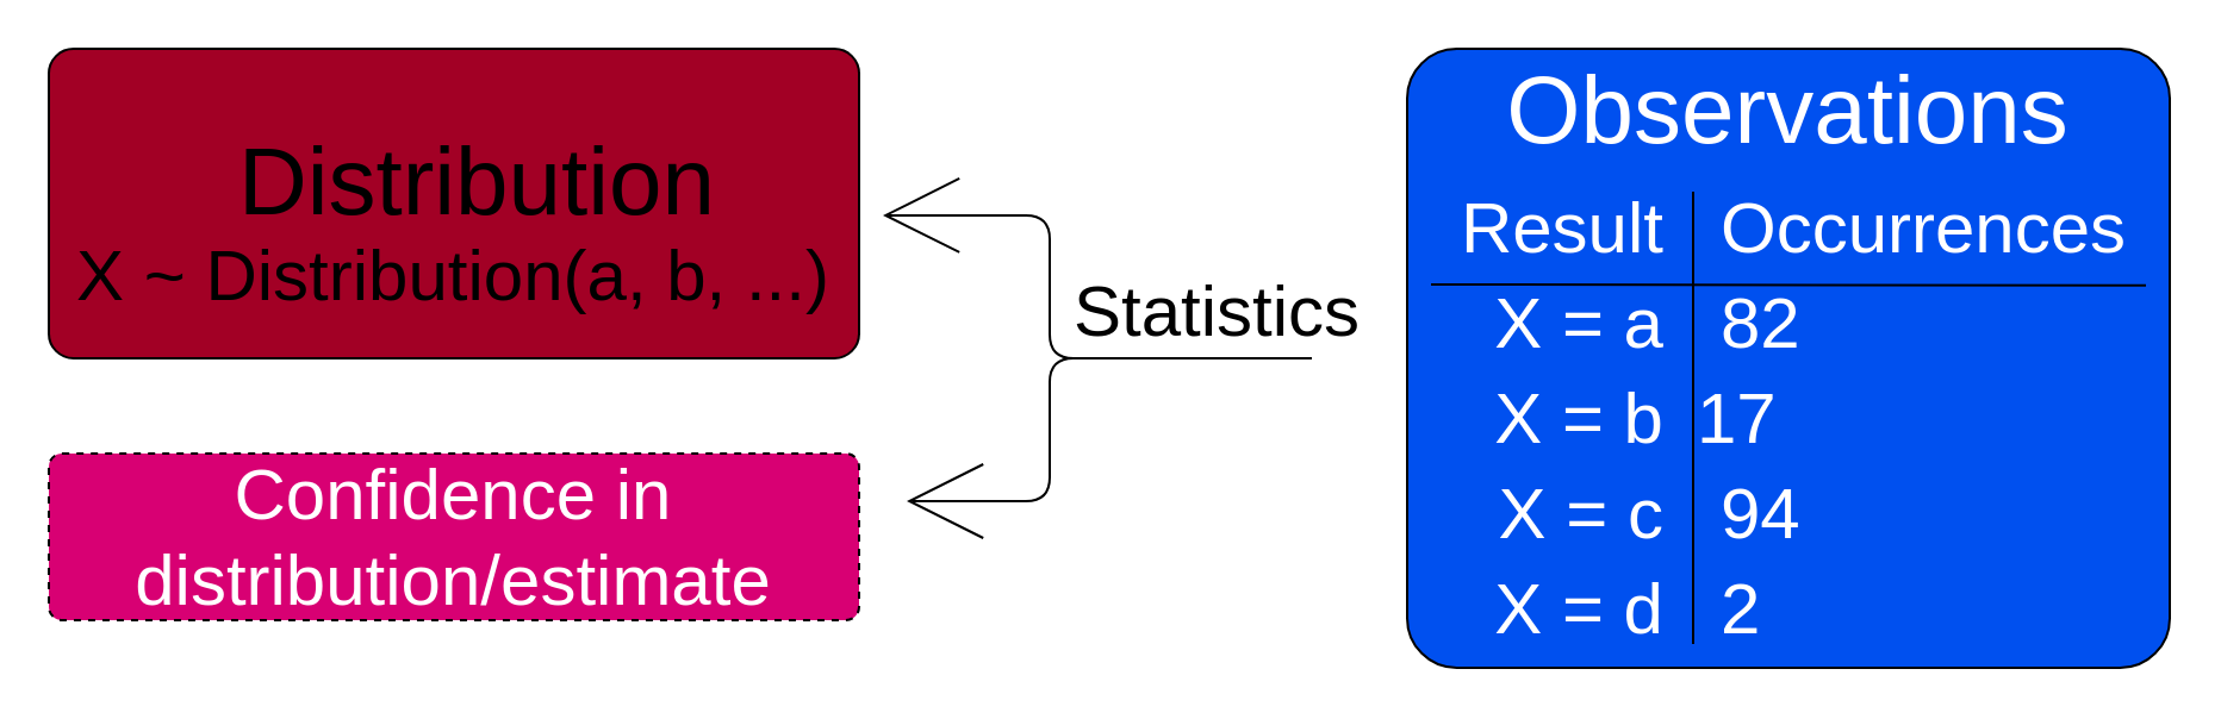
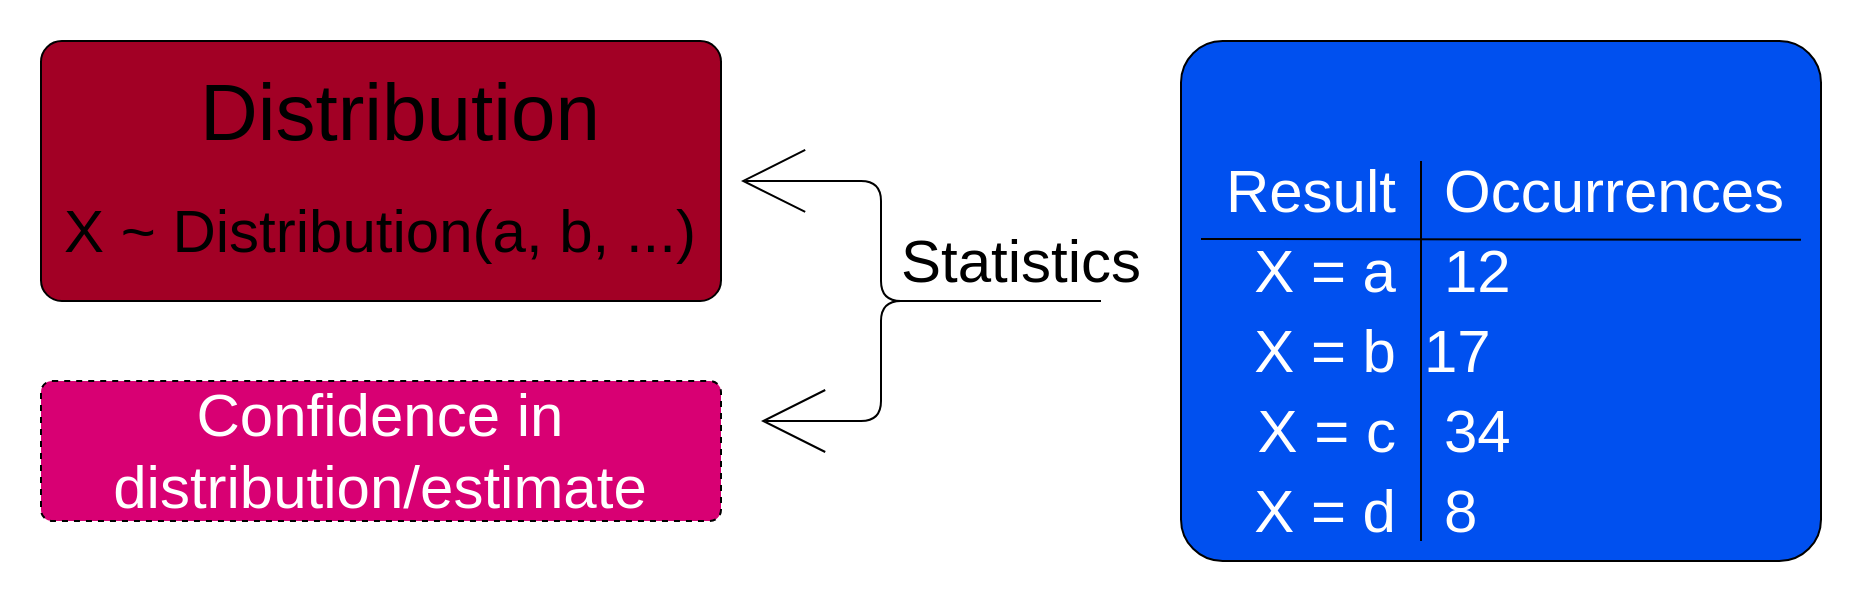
  <mxCell id="0" />
  <mxCell id="1" parent="0" />
  <mxCell id="2" value="" style="rounded=1;whiteSpace=wrap;html=1;fontSize=30;arcSize=8;fillColor=#0050ef;fontColor=#FFFFFF;strokeColor=#000000;" parent="1" vertex="1"><mxGeometry x="590" y="20" width="320" height="260" as="geometry" /></mxCell>
  <mxCell id="3" value="" style="rounded=1;whiteSpace=wrap;html=1;fontSize=30;arcSize=8;fillColor=#a20025;fontColor=#ffffff;strokeColor=#000000;" parent="1" vertex="1"><mxGeometry x="20" y="20" width="340" height="130" as="geometry" /></mxCell>
  <mxCell id="4" value="X ~ Distribution(a, b, ...)" style="text;html=1;strokeColor=none;fillColor=none;align=center;verticalAlign=middle;whiteSpace=wrap;rounded=0;fontSize=30;" parent="1" vertex="1"><mxGeometry x="20" y="100" width="340" height="30" as="geometry" /></mxCell>
- <mxCell id="5" value="Observations" style="text;html=1;strokeColor=none;fillColor=none;align=center;verticalAlign=middle;whiteSpace=wrap;rounded=0;fontSize=40;fontColor=#FFFFFF;" parent="1" vertex="1"><mxGeometry x="630" y="30" width="240" height="30" as="geometry" /></mxCell>
  <mxCell id="6" value="" style="endArrow=none;html=1;fontSize=40;fontColor=#FFFFFF;" parent="1" edge="1"><mxGeometry width="50" height="50" relative="1" as="geometry"><mxPoint x="710" y="270" as="sourcePoint" /><mxPoint x="710" y="80" as="targetPoint" /></mxGeometry></mxCell>
- <mxCell id="7" value="82" style="text;html=1;strokeColor=none;fillColor=none;align=left;verticalAlign=middle;whiteSpace=wrap;rounded=0;fontSize=30;fontColor=#FFFFFF;" parent="1" vertex="1"><mxGeometry x="720" y="120" width="180" height="30" as="geometry" /></mxCell>
+ <mxCell id="7" value="12" style="text;html=1;strokeColor=none;fillColor=none;align=left;verticalAlign=middle;whiteSpace=wrap;rounded=0;fontSize=30;fontColor=#FFFFFF;" parent="1" vertex="1"><mxGeometry x="720" y="120" width="180" height="30" as="geometry" /></mxCell>
  <mxCell id="8" value="17" style="text;html=1;strokeColor=none;fillColor=none;align=left;verticalAlign=middle;whiteSpace=wrap;rounded=0;fontSize=30;fontColor=#FFFFFF;" parent="1" vertex="1"><mxGeometry x="710" y="160" width="180" height="30" as="geometry" /></mxCell>
- <mxCell id="9" value="94" style="text;html=1;strokeColor=none;fillColor=none;align=left;verticalAlign=middle;whiteSpace=wrap;rounded=0;fontSize=30;fontColor=#FFFFFF;" parent="1" vertex="1"><mxGeometry x="720" y="200" width="180" height="30" as="geometry" /></mxCell>
- <mxCell id="10" value="2" style="text;html=1;strokeColor=none;fillColor=none;align=left;verticalAlign=middle;whiteSpace=wrap;rounded=0;fontSize=30;fontColor=#FFFFFF;" parent="1" vertex="1"><mxGeometry x="720" y="240" width="180" height="30" as="geometry" /></mxCell>
+ <mxCell id="9" value="34" style="text;html=1;strokeColor=none;fillColor=none;align=left;verticalAlign=middle;whiteSpace=wrap;rounded=0;fontSize=30;fontColor=#FFFFFF;" parent="1" vertex="1"><mxGeometry x="720" y="200" width="180" height="30" as="geometry" /></mxCell>
+ <mxCell id="10" value="8" style="text;html=1;strokeColor=none;fillColor=none;align=left;verticalAlign=middle;whiteSpace=wrap;rounded=0;fontSize=30;fontColor=#FFFFFF;" parent="1" vertex="1"><mxGeometry x="720" y="240" width="180" height="30" as="geometry" /></mxCell>
  <mxCell id="11" value="X = a" style="text;html=1;strokeColor=none;fillColor=none;align=right;verticalAlign=middle;whiteSpace=wrap;rounded=0;fontSize=30;fontColor=#FFFFFF;" parent="1" vertex="1"><mxGeometry x="600" y="120" width="100" height="30" as="geometry" /></mxCell>
  <mxCell id="12" value="X = b" style="text;html=1;strokeColor=none;fillColor=none;align=right;verticalAlign=middle;whiteSpace=wrap;rounded=0;fontSize=30;fontColor=#FFFFFF;" parent="1" vertex="1"><mxGeometry x="620" y="160" width="80" height="30" as="geometry" /></mxCell>
  <mxCell id="13" value="X = c" style="text;html=1;strokeColor=none;fillColor=none;align=right;verticalAlign=middle;whiteSpace=wrap;rounded=0;fontSize=30;fontColor=#FFFFFF;" parent="1" vertex="1"><mxGeometry x="620" y="200" width="80" height="30" as="geometry" /></mxCell>
  <mxCell id="14" value="X = d" style="text;html=1;strokeColor=none;fillColor=none;align=right;verticalAlign=middle;whiteSpace=wrap;rounded=0;fontSize=30;fontColor=#FFFFFF;" parent="1" vertex="1"><mxGeometry x="590" y="240" width="110" height="30" as="geometry" /></mxCell>
  <mxCell id="15" value="Result" style="text;html=1;strokeColor=none;fillColor=none;align=right;verticalAlign=middle;whiteSpace=wrap;rounded=0;fontSize=30;fontColor=#FFFFFF;" parent="1" vertex="1"><mxGeometry x="640" y="80" width="60" height="30" as="geometry" /></mxCell>
  <mxCell id="16" value="Occurrences" style="text;html=1;strokeColor=none;fillColor=none;align=left;verticalAlign=middle;whiteSpace=wrap;rounded=0;fontSize=30;fontColor=#FFFFFF;" parent="1" vertex="1"><mxGeometry x="720" y="80" width="130" height="30" as="geometry" /></mxCell>
  <mxCell id="17" value="" style="endArrow=none;html=1;fontSize=40;fontColor=#FFFFFF;" parent="1" edge="1"><mxGeometry width="50" height="50" relative="1" as="geometry"><mxPoint x="900" y="119.43" as="sourcePoint" /><mxPoint x="600" y="119" as="targetPoint" /></mxGeometry></mxCell>
- <mxCell id="18" value="Distribution" style="text;html=1;strokeColor=none;fillColor=none;align=center;verticalAlign=middle;whiteSpace=wrap;rounded=0;fontSize=40;" parent="1" vertex="1"><mxGeometry x="80" y="60" width="240" height="30" as="geometry" /></mxCell>
+ <mxCell id="18" value="Distribution" style="text;html=1;strokeColor=none;fillColor=none;align=center;verticalAlign=middle;whiteSpace=wrap;rounded=0;fontSize=40;" parent="1" vertex="1"><mxGeometry x="80" y="40" width="240" height="30" as="geometry" /></mxCell>
  <mxCell id="19" value="Statistics" style="endArrow=open;html=1;fontSize=30;endFill=0;endSize=30;labelBackgroundColor=none;edgeStyle=orthogonalEdgeStyle;" parent="1" edge="1"><mxGeometry x="-0.667" y="-20" width="50" height="50" relative="1" as="geometry"><mxPoint x="550" y="149.97" as="sourcePoint" /><mxPoint x="370" y="89.97" as="targetPoint" /><mxPoint as="offset" /><Array as="points"><mxPoint x="440" y="150" /><mxPoint x="440" y="90" /></Array></mxGeometry></mxCell>
  <mxCell id="20" value="Confidence in distribution/estimate" style="rounded=1;whiteSpace=wrap;html=1;fontSize=30;arcSize=8;fillColor=#d80073;fontColor=#ffffff;strokeColor=#000000;dashed=1;" parent="1" vertex="1"><mxGeometry x="20" y="190" width="340" height="70" as="geometry" /></mxCell>
  <mxCell id="21" value="" style="endArrow=open;html=1;fontSize=30;endFill=0;endSize=30;labelBackgroundColor=none;edgeStyle=orthogonalEdgeStyle;" parent="1" edge="1"><mxGeometry x="-0.111" y="30" width="50" height="50" relative="1" as="geometry"><mxPoint x="550" y="150" as="sourcePoint" /><mxPoint x="380" y="210" as="targetPoint" /><mxPoint as="offset" /><Array as="points"><mxPoint x="440" y="150" /><mxPoint x="440" y="210" /></Array></mxGeometry></mxCell>
